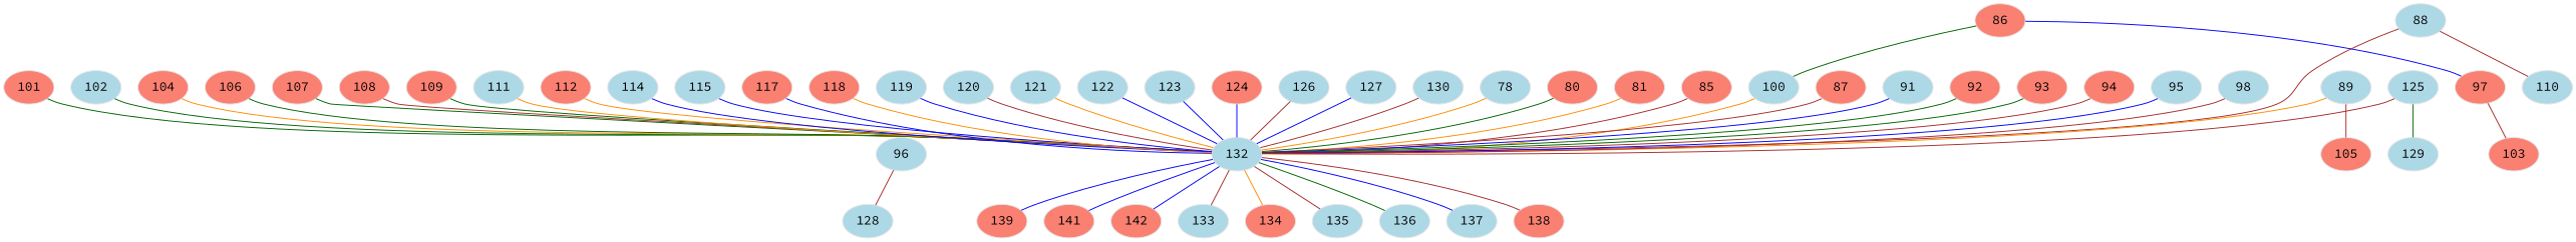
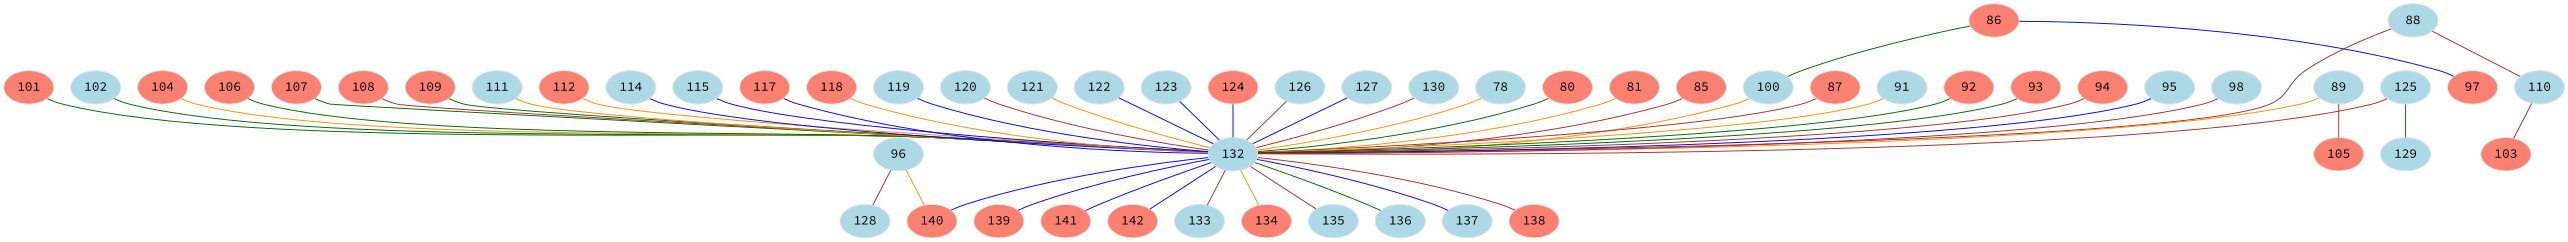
  graph {
    fontname="Source Code Pro"
    node [color=gray90 fillcolor=lightblue fontname="Source Code Pro" style=filled]
    edge [color=brown fontname="Source Code Pro"]
    132 [super="+33+52+63+90+131+45+69+46+49+99+51+116+53+64+71+84+74+75+76"]
+   140 [fillcolor=salmon super="+44"]
    133
    134 [fillcolor=salmon]
    135
    136
    137 [super="+72"]
    138 [fillcolor=salmon]
    139 [fillcolor=salmon]
    141 [fillcolor=salmon]
    142 [fillcolor=salmon]
    78
    80 [fillcolor=salmon]
    81 [fillcolor=salmon]
    85 [fillcolor=salmon]
    86 [fillcolor=salmon]
    97 [fillcolor=salmon]
    100 [super="+66"]
    103 [fillcolor=salmon]
    87 [fillcolor=salmon]
    88
    110
    89
    105 [fillcolor=salmon]
    91
    92 [fillcolor=salmon]
    93 [fillcolor=salmon]
    94 [fillcolor=salmon]
    95
    96 [super="+79"]
    128
    98
    101 [fillcolor=salmon]
    102
    104 [fillcolor=salmon]
    106 [fillcolor=salmon]
    107 [fillcolor=salmon]
    108 [fillcolor=salmon]
    109 [fillcolor=salmon]
    111
    112 [fillcolor=salmon]
    114
    115 [super="+73"]
    117 [fillcolor=salmon]
    118 [fillcolor=salmon]
    119
    120
    121 [super="+62"]
    122
    123
    124 [fillcolor=salmon]
    125
    129
    126
    127
    130
+   132 -- 140 [color=blue]
    132 -- 133
    132 -- 134 [color=darkorange]
    132 -- 135
    132 -- 136 [color=darkgreen]
    132 -- 137 [color=blue]
    132 -- 138
    132 -- 139 [color=blue]
    132 -- 141 [color=blue]
    132 -- 142 [color=blue]
    78 -- 132 [color=darkorange]
    80 -- 132 [color=darkgreen]
    81 -- 132 [color=darkorange]
    85 -- 132
    86 -- 97 [color=blue]
    86 -- 100 [color=darkgreen]
-   97 -- 103
+   110 -- 103
    100 -- 132 [color=darkorange]
    87 -- 132
    88 -- 132
    88 -- 110
    89 -- 132 [color=darkorange]
    89 -- 105
-   91 -- 132 [color=blue]
+   91 -- 132 [color=darkorange]
    92 -- 132 [color=darkgreen]
    93 -- 132 [color=darkgreen]
    94 -- 132
    95 -- 132 [color=blue]
+   96 -- 140 [color=darkorange]
    96 -- 128
    98 -- 132
    101 -- 132 [color=darkgreen]
    102 -- 132 [color=darkgreen]
    104 -- 132 [color=darkorange]
    106 -- 132 [color=darkgreen]
    107 -- 132 [color=darkgreen]
    108 -- 132
    109 -- 132 [color=darkgreen]
    111 -- 132 [color=darkorange]
    112 -- 132 [color=darkorange]
    114 -- 132 [color=blue]
    115 -- 132 [color=blue]
    117 -- 132 [color=blue]
    118 -- 132 [color=darkorange]
    119 -- 132 [color=blue]
    120 -- 132
    121 -- 132 [color=darkorange]
    122 -- 132 [color=blue]
    123 -- 132 [color=blue]
    124 -- 132 [color=blue]
    125 -- 132
    125 -- 129 [color=darkgreen]
    126 -- 132
    127 -- 132 [color=blue]
    130 -- 132
  }
